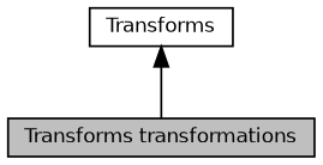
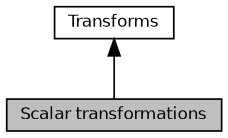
  digraph {
    rankdir=TB
    node [color=black fontname=Helvetica fontsize=10 shape=box]
-   n1 [fillcolor=grey75 fontcolor=black height=0.2 label="Transforms transformations" style=filled width=0.4]
+   n1 [fillcolor=grey75 fontcolor=black height=0.2 label="Scalar transformations" style=filled width=0.4]
    n2 [height=0.2 label=Transforms width=0.4]
    n2 -> n1 [dir=back fontname=Helvetica fontsize=10 labelfontname=Helvetica labelfontsize=10 shape=plaintext style=solid]
  }
